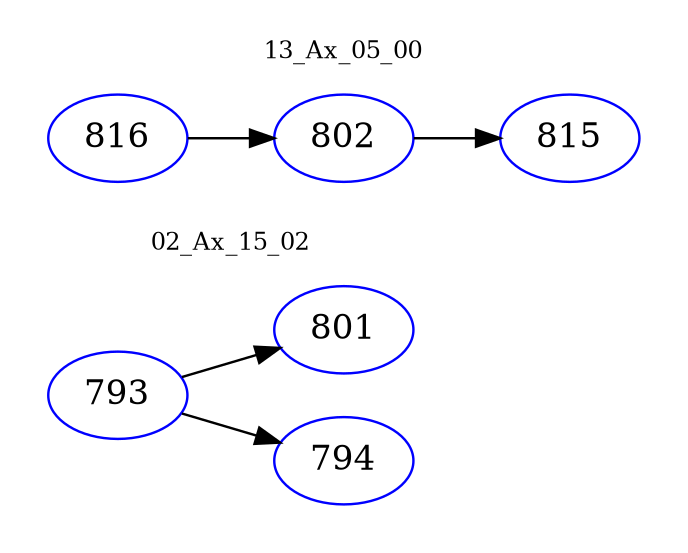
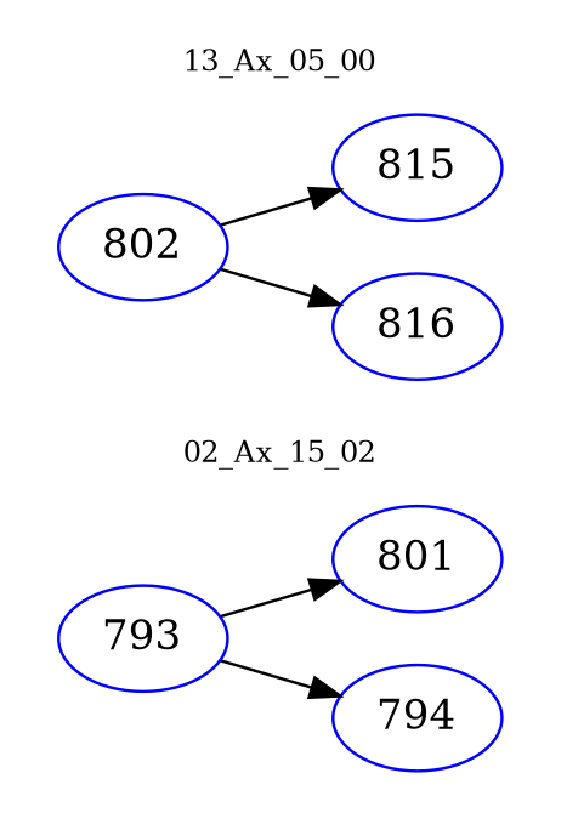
  digraph {
    rankdir=LR
    node [color=blue]
    edge [color=black]
    n1 [label=793]
    n2 [label=794]
    n3 [label=801]
    n4 [label=802]
    n5 [label=816]
    n6 [label=815]
    subgraph cluster_1 {
      color=white
      fontsize=10
      label="02_Ax_15_02"
      n1
      n2
      n3
    }
    subgraph cluster_2 {
      color=white
      fontsize=10
      label="13_Ax_05_00"
      n4
      n5
      n6
    }
    n1 -> n2
    n1 -> n3
-   n5 -> n4
+   n4 -> n5
    n4 -> n6
  }
